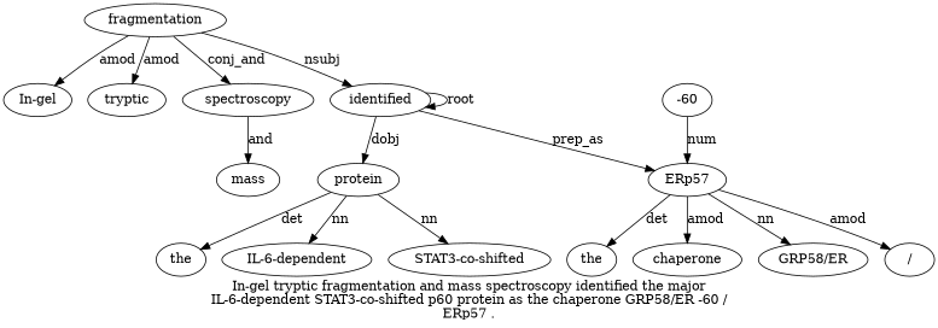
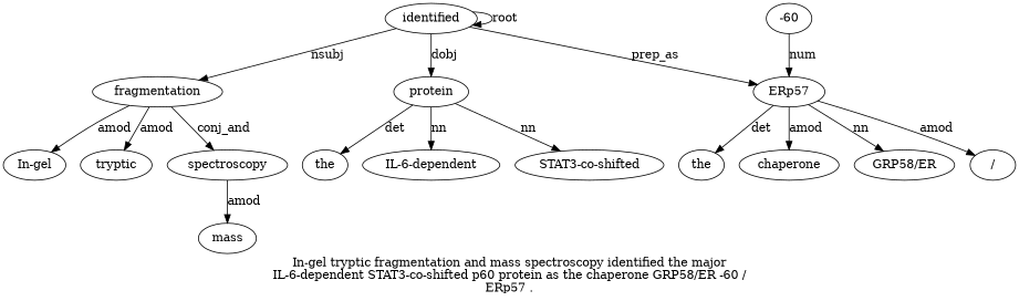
  digraph {
    label="In-gel tryptic fragmentation and mass spectroscopy identified the major\nIL-6-dependent STAT3-co-shifted p60 protein as the chaperone GRP58/ER -60 /\nERp57 ."
    node [fillcolor=white style=filled]
    n1 [label=fragmentation]
    n2 [label="In-gel"]
    n3 [label=tryptic]
    n4 [label=spectroscopy]
    n5 [label=mass]
    n6 [label=identified]
    n7 [label=protein]
    n8 [label=ERp57]
    n9 [label=the]
    n10 [label="IL-6-dependent"]
    n11 [label="STAT3-co-shifted"]
    n12 [label=the]
    n13 [label=chaperone]
    n14 [label="GRP58/ER"]
    n15 [label="/"]
    n16 [label=-60]
    n1 -> n2 [label=amod]
    n1 -> n3 [label=amod]
    n1 -> n4 [label=conj_and]
-   n4 -> n5 [label=and]
-   n1 -> n6 [label=nsubj]
+   n4 -> n5 [label=amod]
+   n6 -> n1 [label=nsubj]
    n6 -> n6 [label=root]
    n6 -> n7 [label=dobj]
    n6 -> n8 [label=prep_as]
    n7 -> n9 [label=det]
    n7 -> n10 [label=nn]
    n7 -> n11 [label=nn]
    n8 -> n12 [label=det]
    n8 -> n13 [label=amod]
    n8 -> n14 [label=nn]
    n8 -> n15 [label=amod]
    n16 -> n8 [label=num]
  }
